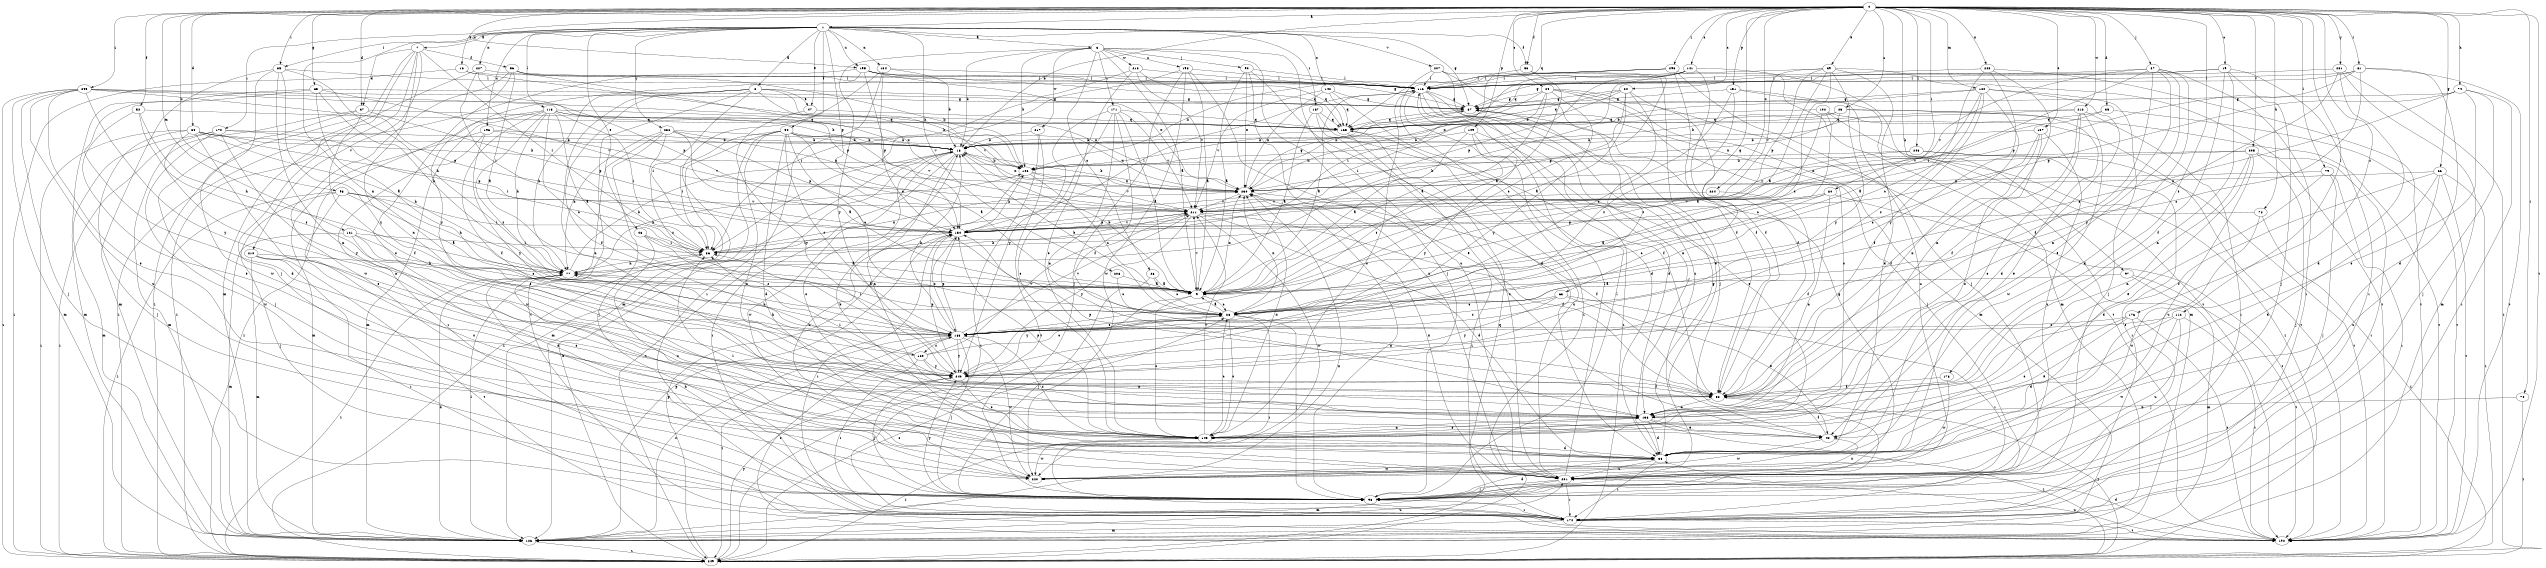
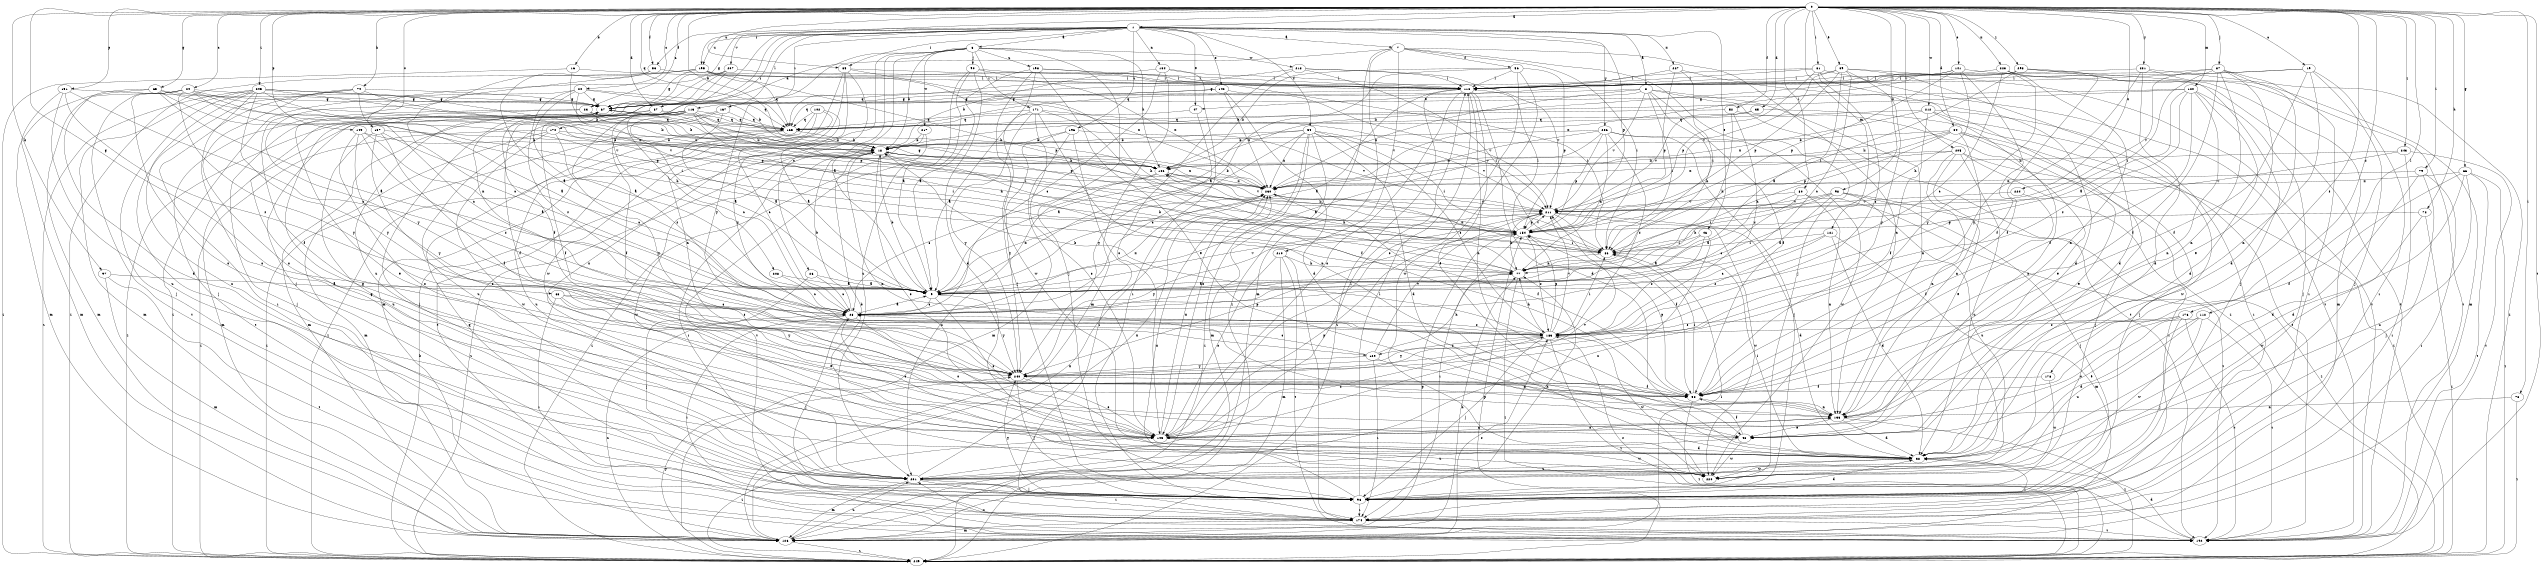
  strict digraph {
    0
    1
    16
    18
    19
    20
    23
    24
    34
    35
    37
    39
    52
    53
    63
    65
    66
    72
    74
    78
    79
    80
    81
    85
    87
    97
    98
    112
    120
    121
    137
    141
    149
    151
    165
    176
    178
    192
    195
    205
    212
    223
    224
    231
    243
    245
    n47 [label=298]
    3
    7
    8
    46
    47
    54
    67
    113
    129
    134
    142
    154
    167
    170
    196
    207
    208
    227
    236
    106
    249
    116
    136
    230
    145
    174
    220
    96
    58
    9
    183
    48
    240
    86
    126
    77
    211
    28
    38
    201
    26
    90
    171
    198
    217
    218
    56
    210
    102
    0 -> 1 [label=a]
    0 -> 16 [label=b]
    0 -> 18 [label=b]
    0 -> 19 [label=c]
    0 -> 20 [label=c]
    0 -> 23 [label=c]
    0 -> 24 [label=c]
    0 -> 34 [label=d]
    0 -> 35 [label=d]
    0 -> 37 [label=d]
    0 -> 39 [label=e]
    0 -> 52 [label=f]
    0 -> 53 [label=f]
    0 -> 63 [label=g]
    0 -> 65 [label=g]
    0 -> 66 [label=g]
    0 -> 72 [label=h]
    0 -> 74 [label=h]
    0 -> 78 [label=i]
    0 -> 79 [label=i]
    0 -> 80 [label=i]
    0 -> 81 [label=i]
    0 -> 85 [label=i]
    0 -> 87 [label=j]
    0 -> 97 [label=k]
    0 -> 98 [label=k]
    0 -> 112 [label=l]
    0 -> 120 [label=m]
    0 -> 121 [label=m]
    0 -> 137 [label=o]
    0 -> 141 [label=o]
    0 -> 149 [label=p]
    0 -> 151 [label=p]
    0 -> 165 [label=q]
    0 -> 176 [label=s]
    0 -> 178 [label=s]
    0 -> 192 [label=t]
    0 -> 195 [label=u]
    0 -> 205 [label=v]
    0 -> 212 [label=w]
    0 -> 223 [label=x]
    0 -> 224 [label=x]
    0 -> 231 [label=y]
    0 -> 243 [label=z]
    0 -> 245 [label=z]
    0 -> n47 [label=z]
    1 -> 53 [label=f]
    1 -> 85 [label=i]
    1 -> 195 [label=u]
    1 -> 3 [label=a]
    1 -> 7 [label=a]
    1 -> 8 [label=a]
    1 -> 46 [label=e]
    1 -> 47 [label=e]
    1 -> 54 [label=f]
    1 -> 67 [label=g]
    1 -> 113 [label=l]
    1 -> 129 [label=n]
    1 -> 134 [label=n]
    1 -> 142 [label=o]
    1 -> 154 [label=p]
    1 -> 167 [label=r]
    1 -> 170 [label=r]
    1 -> 196 [label=u]
    1 -> 207 [label=v]
    1 -> 208 [label=v]
    1 -> 227 [label=x]
    1 -> 236 [label=y]
    16 -> 106 [label=k]
    16 -> 249 [label=z]
    16 -> 116 [label=l]
    18 -> 106 [label=k]
    18 -> 249 [label=z]
    18 -> 136 [label=n]
    18 -> 230 [label=x]
    18 -> 145 [label=o]
    18 -> 174 [label=r]
    18 -> 220 [label=w]
    19 -> 165 [label=q]
    19 -> 116 [label=l]
    19 -> 136 [label=n]
    19 -> 174 [label=r]
    19 -> 96 [label=j]
    19 -> 58 [label=f]
    20 -> 18 [label=b]
    20 -> 165 [label=q]
    20 -> 67 [label=g]
    20 -> 154 [label=p]
    20 -> 58 [label=f]
    20 -> 9 [label=a]
    20 -> 183 [label=s]
    23 -> 18 [label=b]
    23 -> 165 [label=q]
    23 -> 192 [label=t]
    23 -> 106 [label=k]
    23 -> 48 [label=e]
    24 -> 192 [label=t]
    24 -> 67 [label=g]
    24 -> 230 [label=x]
    24 -> 145 [label=o]
    24 -> 9 [label=a]
    24 -> 240 [label=y]
    24 -> 86 [label=i]
    24 -> 126 [label=m]
    34 -> 18 [label=b]
    34 -> 154 [label=p]
    34 -> 106 [label=k]
    34 -> 249 [label=z]
    34 -> 136 [label=n]
    34 -> 96 [label=j]
    34 -> 48 [label=e]
    34 -> 77 [label=h]
    35 -> 165 [label=q]
    35 -> 192 [label=t]
    35 -> 211 [label=v]
    37 -> 165 [label=q]
    37 -> 154 [label=p]
    37 -> 96 [label=j]
    37 -> 58 [label=f]
    37 -> 126 [label=m]
    39 -> 192 [label=t]
    39 -> 154 [label=p]
    39 -> 116 [label=l]
    39 -> 9 [label=a]
    39 -> 240 [label=y]
    39 -> 211 [label=v]
    39 -> 28 [label=c]
    39 -> 38 [label=d]
    52 -> 165 [label=q]
    52 -> 183 [label=s]
    52 -> 48 [label=e]
    52 -> 77 [label=h]
    53 -> 116 [label=l]
    53 -> 9 [label=a]
    53 -> 28 [label=c]
    63 -> 174 [label=r]
    63 -> 183 [label=s]
    63 -> 48 [label=e]
    63 -> 240 [label=y]
    63 -> 28 [label=c]
    65 -> 67 [label=g]
    65 -> 9 [label=a]
    65 -> 126 [label=m]
    65 -> 77 [label=h]
    65 -> 211 [label=v]
    65 -> 38 [label=d]
    66 -> 192 [label=t]
    66 -> 249 [label=z]
    66 -> 230 [label=x]
    66 -> 58 [label=f]
    66 -> 38 [label=d]
    66 -> 201 [label=u]
    72 -> 154 [label=p]
    72 -> 249 [label=z]
    72 -> 220 [label=w]
    74 -> 67 [label=g]
    74 -> 154 [label=p]
    74 -> 145 [label=o]
    74 -> 174 [label=r]
    74 -> 96 [label=j]
    74 -> 28 [label=c]
    78 -> 249 [label=z]
    78 -> 136 [label=n]
    79 -> 230 [label=x]
    79 -> 174 [label=r]
    79 -> 96 [label=j]
    79 -> 38 [label=d]
    80 -> 192 [label=t]
    80 -> 136 [label=n]
    80 -> 9 [label=a]
    80 -> 211 [label=v]
    80 -> 28 [label=c]
    81 -> 192 [label=t]
    81 -> 67 [label=g]
    81 -> 154 [label=p]
    81 -> 116 [label=l]
    81 -> 183 [label=s]
    81 -> 38 [label=d]
    85 -> 116 [label=l]
    85 -> 136 [label=n]
    85 -> 220 [label=w]
    85 -> 240 [label=y]
    85 -> 126 [label=m]
    85 -> 77 [label=h]
    87 -> 116 [label=l]
    87 -> 136 [label=n]
    87 -> 174 [label=r]
    87 -> 58 [label=f]
    87 -> 48 [label=e]
    87 -> 86 [label=i]
    87 -> 211 [label=v]
    87 -> 38 [label=d]
    97 -> 192 [label=t]
    97 -> 9 [label=a]
    97 -> 126 [label=m]
    98 -> 249 [label=z]
    98 -> 96 [label=j]
    98 -> 9 [label=a]
    98 -> 86 [label=i]
    98 -> 77 [label=h]
    98 -> 211 [label=v]
    98 -> 201 [label=u]
    112 -> 192 [label=t]
    112 -> 220 [label=w]
    112 -> 183 [label=s]
    112 -> 38 [label=d]
    112 -> 201 [label=u]
    120 -> 18 [label=b]
    120 -> 67 [label=g]
    120 -> 136 [label=n]
    120 -> 96 [label=j]
    120 -> 58 [label=f]
    120 -> 9 [label=a]
    120 -> 183 [label=s]
    120 -> 38 [label=d]
    121 -> 183 [label=s]
    121 -> 86 [label=i]
    121 -> 126 [label=m]
    121 -> 28 [label=c]
    121 -> 38 [label=d]
    137 -> 18 [label=b]
    137 -> 145 [label=o]
    137 -> 58 [label=f]
    137 -> 28 [label=c]
    137 -> 201 [label=u]
    141 -> 192 [label=t]
    141 -> 154 [label=p]
    141 -> 116 [label=l]
    141 -> 230 [label=x]
    141 -> 58 [label=f]
    141 -> 77 [label=h]
    149 -> 18 [label=b]
    149 -> 145 [label=o]
    149 -> 9 [label=a]
    149 -> 183 [label=s]
    149 -> 240 [label=y]
    151 -> 67 [label=g]
    151 -> 183 [label=s]
    151 -> 126 [label=m]
    151 -> 28 [label=c]
    151 -> 201 [label=u]
    165 -> 18 [label=b]
    165 -> 249 [label=z]
    165 -> 201 [label=u]
    176 -> 192 [label=t]
    176 -> 145 [label=o]
    176 -> 96 [label=j]
    176 -> 183 [label=s]
    176 -> 48 [label=e]
    178 -> 220 [label=w]
    178 -> 58 [label=f]
    192 -> 183 [label=s]
    192 -> 38 [label=d]
    192 -> 201 [label=u]
    195 -> 165 [label=q]
    195 -> 67 [label=g]
    195 -> 154 [label=p]
    195 -> 249 [label=z]
    195 -> 116 [label=l]
    195 -> 230 [label=x]
    195 -> 240 [label=y]
    205 -> 106 [label=k]
    205 -> 136 [label=n]
    205 -> 230 [label=x]
    205 -> 174 [label=r]
    205 -> 96 [label=j]
    205 -> 48 [label=e]
    205 -> 201 [label=u]
    212 -> 165 [label=q]
    212 -> 230 [label=x]
    212 -> 145 [label=o]
    212 -> 174 [label=r]
    212 -> 220 [label=w]
    212 -> 58 [label=f]
    223 -> 192 [label=t]
    223 -> 116 [label=l]
    223 -> 136 [label=n]
    223 -> 240 [label=y]
    223 -> 28 [label=c]
    224 -> 58 [label=f]
    224 -> 211 [label=v]
    231 -> 249 [label=z]
    231 -> 116 [label=l]
    231 -> 240 [label=y]
    231 -> 126 [label=m]
    231 -> 38 [label=d]
    243 -> 192 [label=t]
    243 -> 106 [label=k]
    243 -> 174 [label=r]
    243 -> 211 [label=v]
    245 -> 67 [label=g]
    245 -> 154 [label=p]
    245 -> 106 [label=k]
    245 -> 249 [label=z]
    245 -> 230 [label=x]
    245 -> 145 [label=o]
    245 -> 96 [label=j]
    245 -> 240 [label=y]
    245 -> 126 [label=m]
    245 -> 201 [label=u]
    n47 -> 106 [label=k]
    n47 -> 116 [label=l]
    n47 -> 96 [label=j]
    n47 -> 58 [label=f]
    n47 -> 86 [label=i]
    n47 -> 126 [label=m]
    3 -> 18 [label=b]
    3 -> 106 [label=k]
    3 -> 96 [label=j]
    3 -> 9 [label=a]
    3 -> 240 [label=y]
    3 -> 201 [label=u]
    3 -> 26 [label=c]
    3 -> 90 [label=j]
    3 -> 171 [label=r]
    3 -> 198 [label=u]
    3 -> 217 [label=w]
    3 -> 218 [label=w]
    7 -> 37 [label=d]
    7 -> 249 [label=z]
    7 -> 136 [label=n]
    7 -> 96 [label=j]
    7 -> 86 [label=i]
    7 -> 126 [label=m]
    7 -> 56 [label=f]
    7 -> 210 [label=v]
    8 -> 192 [label=t]
    8 -> 47 [label=e]
    8 -> 67 [label=g]
    8 -> 136 [label=n]
    8 -> 230 [label=x]
    8 -> 58 [label=f]
    8 -> 86 [label=i]
    8 -> 77 [label=h]
    8 -> 211 [label=v]
    46 -> 9 [label=a]
    46 -> 183 [label=s]
    46 -> 86 [label=i]
    46 -> 201 [label=u]
    47 -> 165 [label=q]
    47 -> 240 [label=y]
    54 -> 18 [label=b]
    54 -> 249 [label=z]
    54 -> 230 [label=x]
    54 -> 145 [label=o]
    54 -> 9 [label=a]
    54 -> 183 [label=s]
    54 -> 86 [label=i]
    54 -> 126 [label=m]
    54 -> 211 [label=v]
    54 -> 28 [label=c]
    54 -> 38 [label=d]
    67 -> 165 [label=q]
    67 -> 106 [label=k]
    67 -> 96 [label=j]
-   113 -> 18 [label=b]
    113 -> 165 [label=q]
    113 -> 106 [label=k]
    113 -> 249 [label=z]
    113 -> 58 [label=f]
    113 -> 9 [label=a]
    113 -> 183 [label=s]
    113 -> 86 [label=i]
    113 -> 126 [label=m]
    113 -> 77 [label=h]
    113 -> 28 [label=c]
    129 -> 136 [label=n]
    129 -> 174 [label=r]
    129 -> 240 [label=y]
    129 -> 77 [label=h]
    129 -> 211 [label=v]
    129 -> 28 [label=c]
    134 -> 18 [label=b]
    134 -> 116 [label=l]
    134 -> 174 [label=r]
    134 -> 126 [label=m]
    134 -> 28 [label=c]
    142 -> 165 [label=q]
    142 -> 67 [label=g]
    142 -> 230 [label=x]
    142 -> 211 [label=v]
    142 -> 38 [label=d]
    154 -> 106 [label=k]
    154 -> 116 [label=l]
    154 -> 174 [label=r]
    154 -> 183 [label=s]
    154 -> 86 [label=i]
    154 -> 211 [label=v]
    167 -> 165 [label=q]
    167 -> 58 [label=f]
    167 -> 9 [label=a]
    167 -> 201 [label=u]
    170 -> 18 [label=b]
    170 -> 249 [label=z]
    170 -> 220 [label=w]
    170 -> 240 [label=y]
    170 -> 86 [label=i]
    170 -> 126 [label=m]
    196 -> 18 [label=b]
    196 -> 174 [label=r]
    196 -> 240 [label=y]
    196 -> 126 [label=m]
    196 -> 211 [label=v]
    207 -> 249 [label=z]
    207 -> 116 [label=l]
    207 -> 96 [label=j]
    207 -> 58 [label=f]
    207 -> 201 [label=u]
    208 -> 9 [label=a]
    208 -> 28 [label=c]
    227 -> 154 [label=p]
    227 -> 249 [label=z]
    227 -> 116 [label=l]
    227 -> 86 [label=i]
    236 -> 18 [label=b]
    236 -> 154 [label=p]
    236 -> 230 [label=x]
    236 -> 220 [label=w]
    236 -> 96 [label=j]
    236 -> 9 [label=a]
    236 -> 183 [label=s]
    236 -> 77 [label=h]
    106 -> 230 [label=x]
    106 -> 211 [label=v]
    106 -> 28 [label=c]
    106 -> 201 [label=u]
    249 -> 18 [label=b]
    249 -> 154 [label=p]
    249 -> 240 [label=y]
    249 -> 28 [label=c]
    116 -> 67 [label=g]
    116 -> 249 [label=z]
    116 -> 136 [label=n]
    116 -> 145 [label=o]
    116 -> 9 [label=a]
    116 -> 48 [label=e]
    116 -> 38 [label=d]
    136 -> 249 [label=z]
    136 -> 145 [label=o]
    136 -> 48 [label=e]
    136 -> 38 [label=d]
    230 -> 18 [label=b]
    230 -> 67 [label=g]
    230 -> 58 [label=f]
    230 -> 211 [label=v]
    145 -> 154 [label=p]
    145 -> 249 [label=z]
    145 -> 136 [label=n]
    145 -> 230 [label=x]
    145 -> 220 [label=w]
    145 -> 183 [label=s]
    145 -> 211 [label=v]
    145 -> 28 [label=c]
    145 -> 38 [label=d]
    174 -> 165 [label=q]
    174 -> 192 [label=t]
    174 -> 126 [label=m]
    96 -> 116 [label=l]
    96 -> 230 [label=x]
    96 -> 174 [label=r]
    96 -> 240 [label=y]
    96 -> 77 [label=h]
    96 -> 38 [label=d]
    58 -> 154 [label=p]
    58 -> 249 [label=z]
    58 -> 136 [label=n]
    58 -> 86 [label=i]
    9 -> 18 [label=b]
    9 -> 230 [label=x]
    9 -> 145 [label=o]
    9 -> 240 [label=y]
    9 -> 211 [label=v]
    9 -> 28 [label=c]
    183 -> 18 [label=b]
    183 -> 129 [label=s]
    183 -> 154 [label=p]
    183 -> 249 [label=z]
    183 -> 220 [label=w]
    183 -> 96 [label=j]
    183 -> 240 [label=y]
    183 -> 86 [label=i]
    183 -> 77 [label=h]
    183 -> 211 [label=v]
    48 -> 220 [label=w]
    48 -> 58 [label=f]
    48 -> 201 [label=u]
    240 -> 154 [label=p]
    240 -> 145 [label=o]
    240 -> 96 [label=j]
    240 -> 58 [label=f]
    86 -> 230 [label=x]
    86 -> 77 [label=h]
    126 -> 154 [label=p]
    126 -> 249 [label=z]
    126 -> 230 [label=x]
    126 -> 183 [label=s]
    126 -> 86 [label=i]
    126 -> 77 [label=h]
    126 -> 201 [label=u]
    77 -> 18 [label=b]
    77 -> 106 [label=k]
    77 -> 249 [label=z]
    77 -> 9 [label=a]
    211 -> 154 [label=p]
    211 -> 220 [label=w]
    211 -> 58 [label=f]
    211 -> 240 [label=y]
    211 -> 77 [label=h]
    211 -> 38 [label=d]
    28 -> 18 [label=b]
    28 -> 230 [label=x]
    28 -> 145 [label=o]
    28 -> 174 [label=r]
    28 -> 96 [label=j]
    28 -> 9 [label=a]
    28 -> 183 [label=s]
    38 -> 18 [label=b]
    38 -> 67 [label=g]
    38 -> 174 [label=r]
    38 -> 220 [label=w]
    38 -> 86 [label=i]
    38 -> 201 [label=u]
    201 -> 67 [label=g]
    201 -> 116 [label=l]
    201 -> 230 [label=x]
    201 -> 174 [label=r]
    201 -> 96 [label=j]
    201 -> 126 [label=m]
    26 -> 96 [label=j]
    26 -> 9 [label=a]
    26 -> 28 [label=c]
    90 -> 116 [label=l]
    90 -> 230 [label=x]
    90 -> 9 [label=a]
    90 -> 38 [label=d]
    90 -> 201 [label=u]
    171 -> 165 [label=q]
    171 -> 136 [label=n]
    171 -> 145 [label=o]
    171 -> 58 [label=f]
    171 -> 9 [label=a]
    171 -> 240 [label=y]
    171 -> 211 [label=v]
    198 -> 116 [label=l]
    198 -> 220 [label=w]
    198 -> 96 [label=j]
    198 -> 9 [label=a]
    198 -> 48 [label=e]
    198 -> 86 [label=i]
    217 -> 18 [label=b]
    217 -> 192 [label=t]
    217 -> 249 [label=z]
    218 -> 165 [label=q]
    218 -> 116 [label=l]
    218 -> 145 [label=o]
    218 -> 86 [label=i]
    218 -> 211 [label=v]
    56 -> 154 [label=p]
    56 -> 106 [label=k]
    56 -> 116 [label=l]
    56 -> 145 [label=o]
    56 -> 220 [label=w]
    56 -> 9 [label=a]
    210 -> 192 [label=t]
    210 -> 145 [label=o]
    210 -> 174 [label=r]
    210 -> 126 [label=m]
    210 -> 77 [label=h]
    102 -> 165 [label=q]
    102 -> 192 [label=t]
    102 -> 249 [label=z]
    102 -> 9 [label=a]
    102 -> 28 [label=c]
  }
